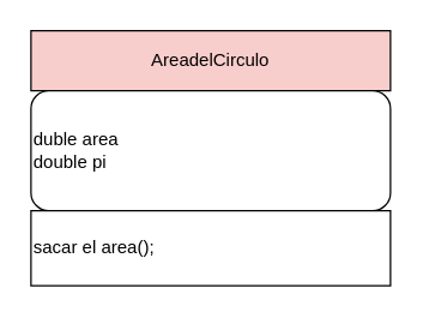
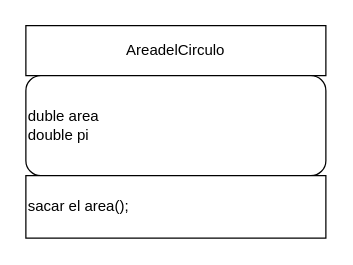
  <mxCell id="0" />
  <mxCell id="1" parent="0" />
- <mxCell id="2" value="AreadelCirculo" style="rounded=0;whiteSpace=wrap;html=1;fillColor=#f8cecc;" vertex="1" parent="1"><mxGeometry x="20" y="20" width="240" height="40" as="geometry" /></mxCell>
+ <mxCell id="2" value="AreadelCirculo" style="rounded=0;whiteSpace=wrap;html=1;" vertex="1" parent="1"><mxGeometry x="20" y="20" width="240" height="40" as="geometry" /></mxCell>
  <mxCell id="3" value="duble area&lt;div&gt;double pi&lt;/div&gt;" style="whiteSpace=wrap;html=1;align=left;rounded=1;" vertex="1" parent="1"><mxGeometry x="20" y="60" width="240" height="80" as="geometry" /></mxCell>
  <mxCell id="4" value="sacar el area();" style="rounded=0;whiteSpace=wrap;html=1;align=left;" vertex="1" parent="1"><mxGeometry x="20" y="140" width="240" height="50" as="geometry" /></mxCell>
